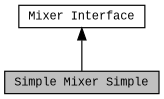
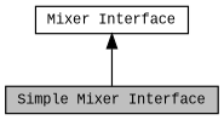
  digraph {
    rankdir=TB
    fontname="Liberation Mono"
    node [color=black fontname="Liberation Mono" fontsize=10 shape=record style=filled]
-   n1 [fillcolor=grey75 fontcolor=black height=0.2 label="Simple Mixer Simple" width=0.4]
+   n1 [fillcolor=grey75 fontcolor=black height=0.2 label="Simple Mixer Interface" width=0.4]
    n2 [fillcolor=white height=0.2 label="Mixer Interface" width=0.4]
    n2 -> n1 [dir=back fontname="Liberation Mono" fontsize=10 labelfontname=Helvetica labelfontsize=10 shape=plaintext style=solid]
  }
